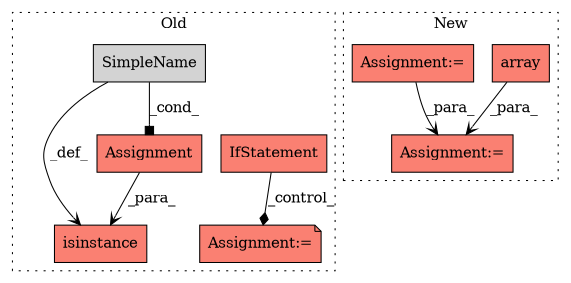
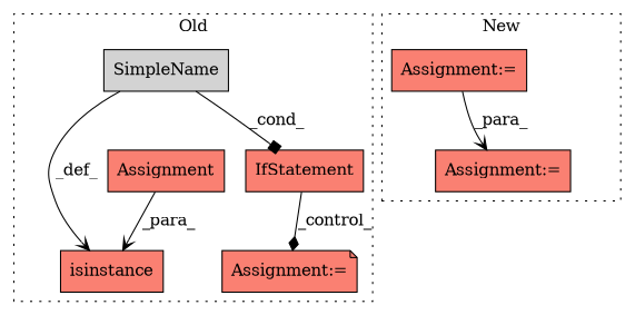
  digraph {
    node [a=7 fillcolor=salmon l=1 shape=box style=filled]
    edge [arrowhead=vee]
    n1 [a=32 l="11,1" label=isinstance s="8184,8206"]
    n2 [a=25 l="4,2" label=IfStatement s="8180,8207"]
    n3 [label="Assignment:=" s=8223 shape=note]
    n4 [a=42 fillcolor=lightgrey label=SimpleName l=""]
    n5 [a=22 l=4 label=Assignment s=8202]
-   n6 [a=32 l="6,1" label=array s="9102,9128"]
    n7 [l=2 label="Assignment:=" s=10499]
    n8 [label="Assignment:=" s=9143]
    subgraph cluster_1 {
      label=Old
      style=dotted
      n1
      n2
      n3
      n4
      n5
    }
    subgraph cluster_2 {
      label=New
      style=dotted
-     n6
      n7
      n8
    }
    n2 -> n3 [arrowhead=diamond label=_control_]
    n4 -> n1 [label=_def_]
-   n4 -> n5 [arrowhead=box label=_cond_]
+   n4 -> n2 [arrowhead=box label=_cond_]
    n5 -> n1 [label=_para_]
-   n6 -> n7 [label=_para_]
    n8 -> n7 [label=_para_]
  }
